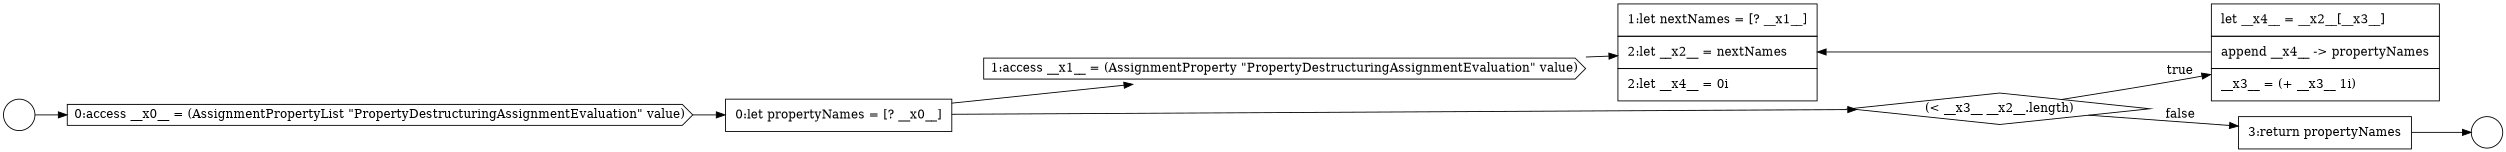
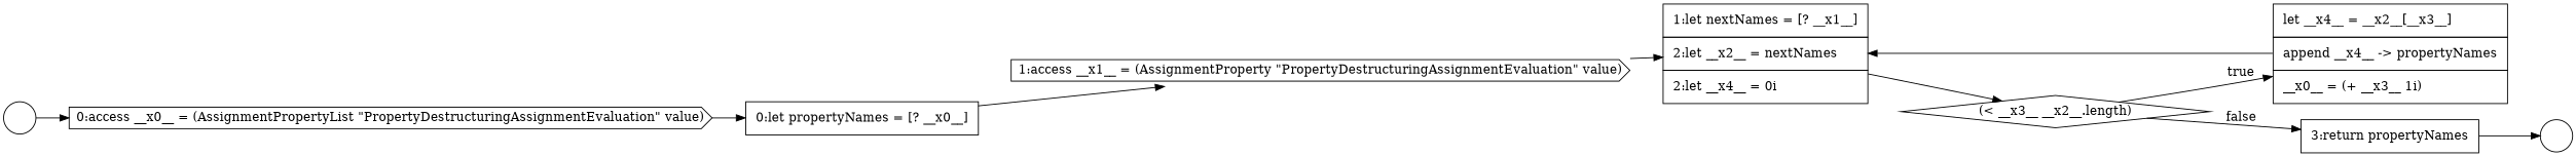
  digraph {
    rankdir=LR
    node [color=black fillcolor=white shape=none style=filled]
    edge [color=black]
    n1 [label=<<font color="black">     <table border="0" cellborder="1" cellspacing="0" cellpadding="10">       <tr><td align="left">0:let propertyNames = [? __x0__]</td></tr>     </table>   </font>> margin=0]
    n2 [label=<<font color="black">1:access __x1__ = (AssignmentProperty &quot;PropertyDestructuringAssignmentEvaluation&quot; value)</font>> shape=cds]
    n3 [label=<<font color="black">     <table border="0" cellborder="1" cellspacing="0" cellpadding="10">       <tr><td align="left">1:let nextNames = [? __x1__]</td></tr>       <tr><td align="left">2:let __x2__ = nextNames</td></tr>       <tr><td align="left">2:let __x4__ = 0i</td></tr>     </table>   </font>> margin=0]
    n4 [label=<<font color="black">0:access __x0__ = (AssignmentPropertyList &quot;PropertyDestructuringAssignmentEvaluation&quot; value)</font>> shape=cds]
    n5 [label=<<font color="black">(&lt; __x3__ __x2__.length)</font>> shape=diamond]
-   n6 [label=<<font color="black">     <table border="0" cellborder="1" cellspacing="0" cellpadding="10">       <tr><td align="left">let __x4__ = __x2__[__x3__]</td></tr>       <tr><td align="left">append __x4__ -&gt; propertyNames</td></tr>       <tr><td align="left">__x3__ = (+ __x3__ 1i)</td></tr>     </table>   </font>> margin=0]
+   n6 [label=<<font color="black">     <table border="0" cellborder="1" cellspacing="0" cellpadding="10">       <tr><td align="left">let __x4__ = __x2__[__x3__]</td></tr>       <tr><td align="left">append __x4__ -&gt; propertyNames</td></tr>       <tr><td align="left">__x0__ = (+ __x3__ 1i)</td></tr>     </table>   </font>> margin=0]
    n7 [label=<<font color="black">     <table border="0" cellborder="1" cellspacing="0" cellpadding="10">       <tr><td align="left">3:return propertyNames</td></tr>     </table>   </font>> margin=0]
    n8 [label=" " shape=circle]
    n9 [label=" " shape=circle]
    n1 -> n2
    n2 -> n3
-   n1 -> n5
+   n3 -> n5
    n4 -> n1
    n5 -> n6 [label=<<font color="black">true</font>>]
    n5 -> n7 [label=<<font color="black">false</font>>]
    n6 -> n3
    n7 -> n8
    n9 -> n4
  }
